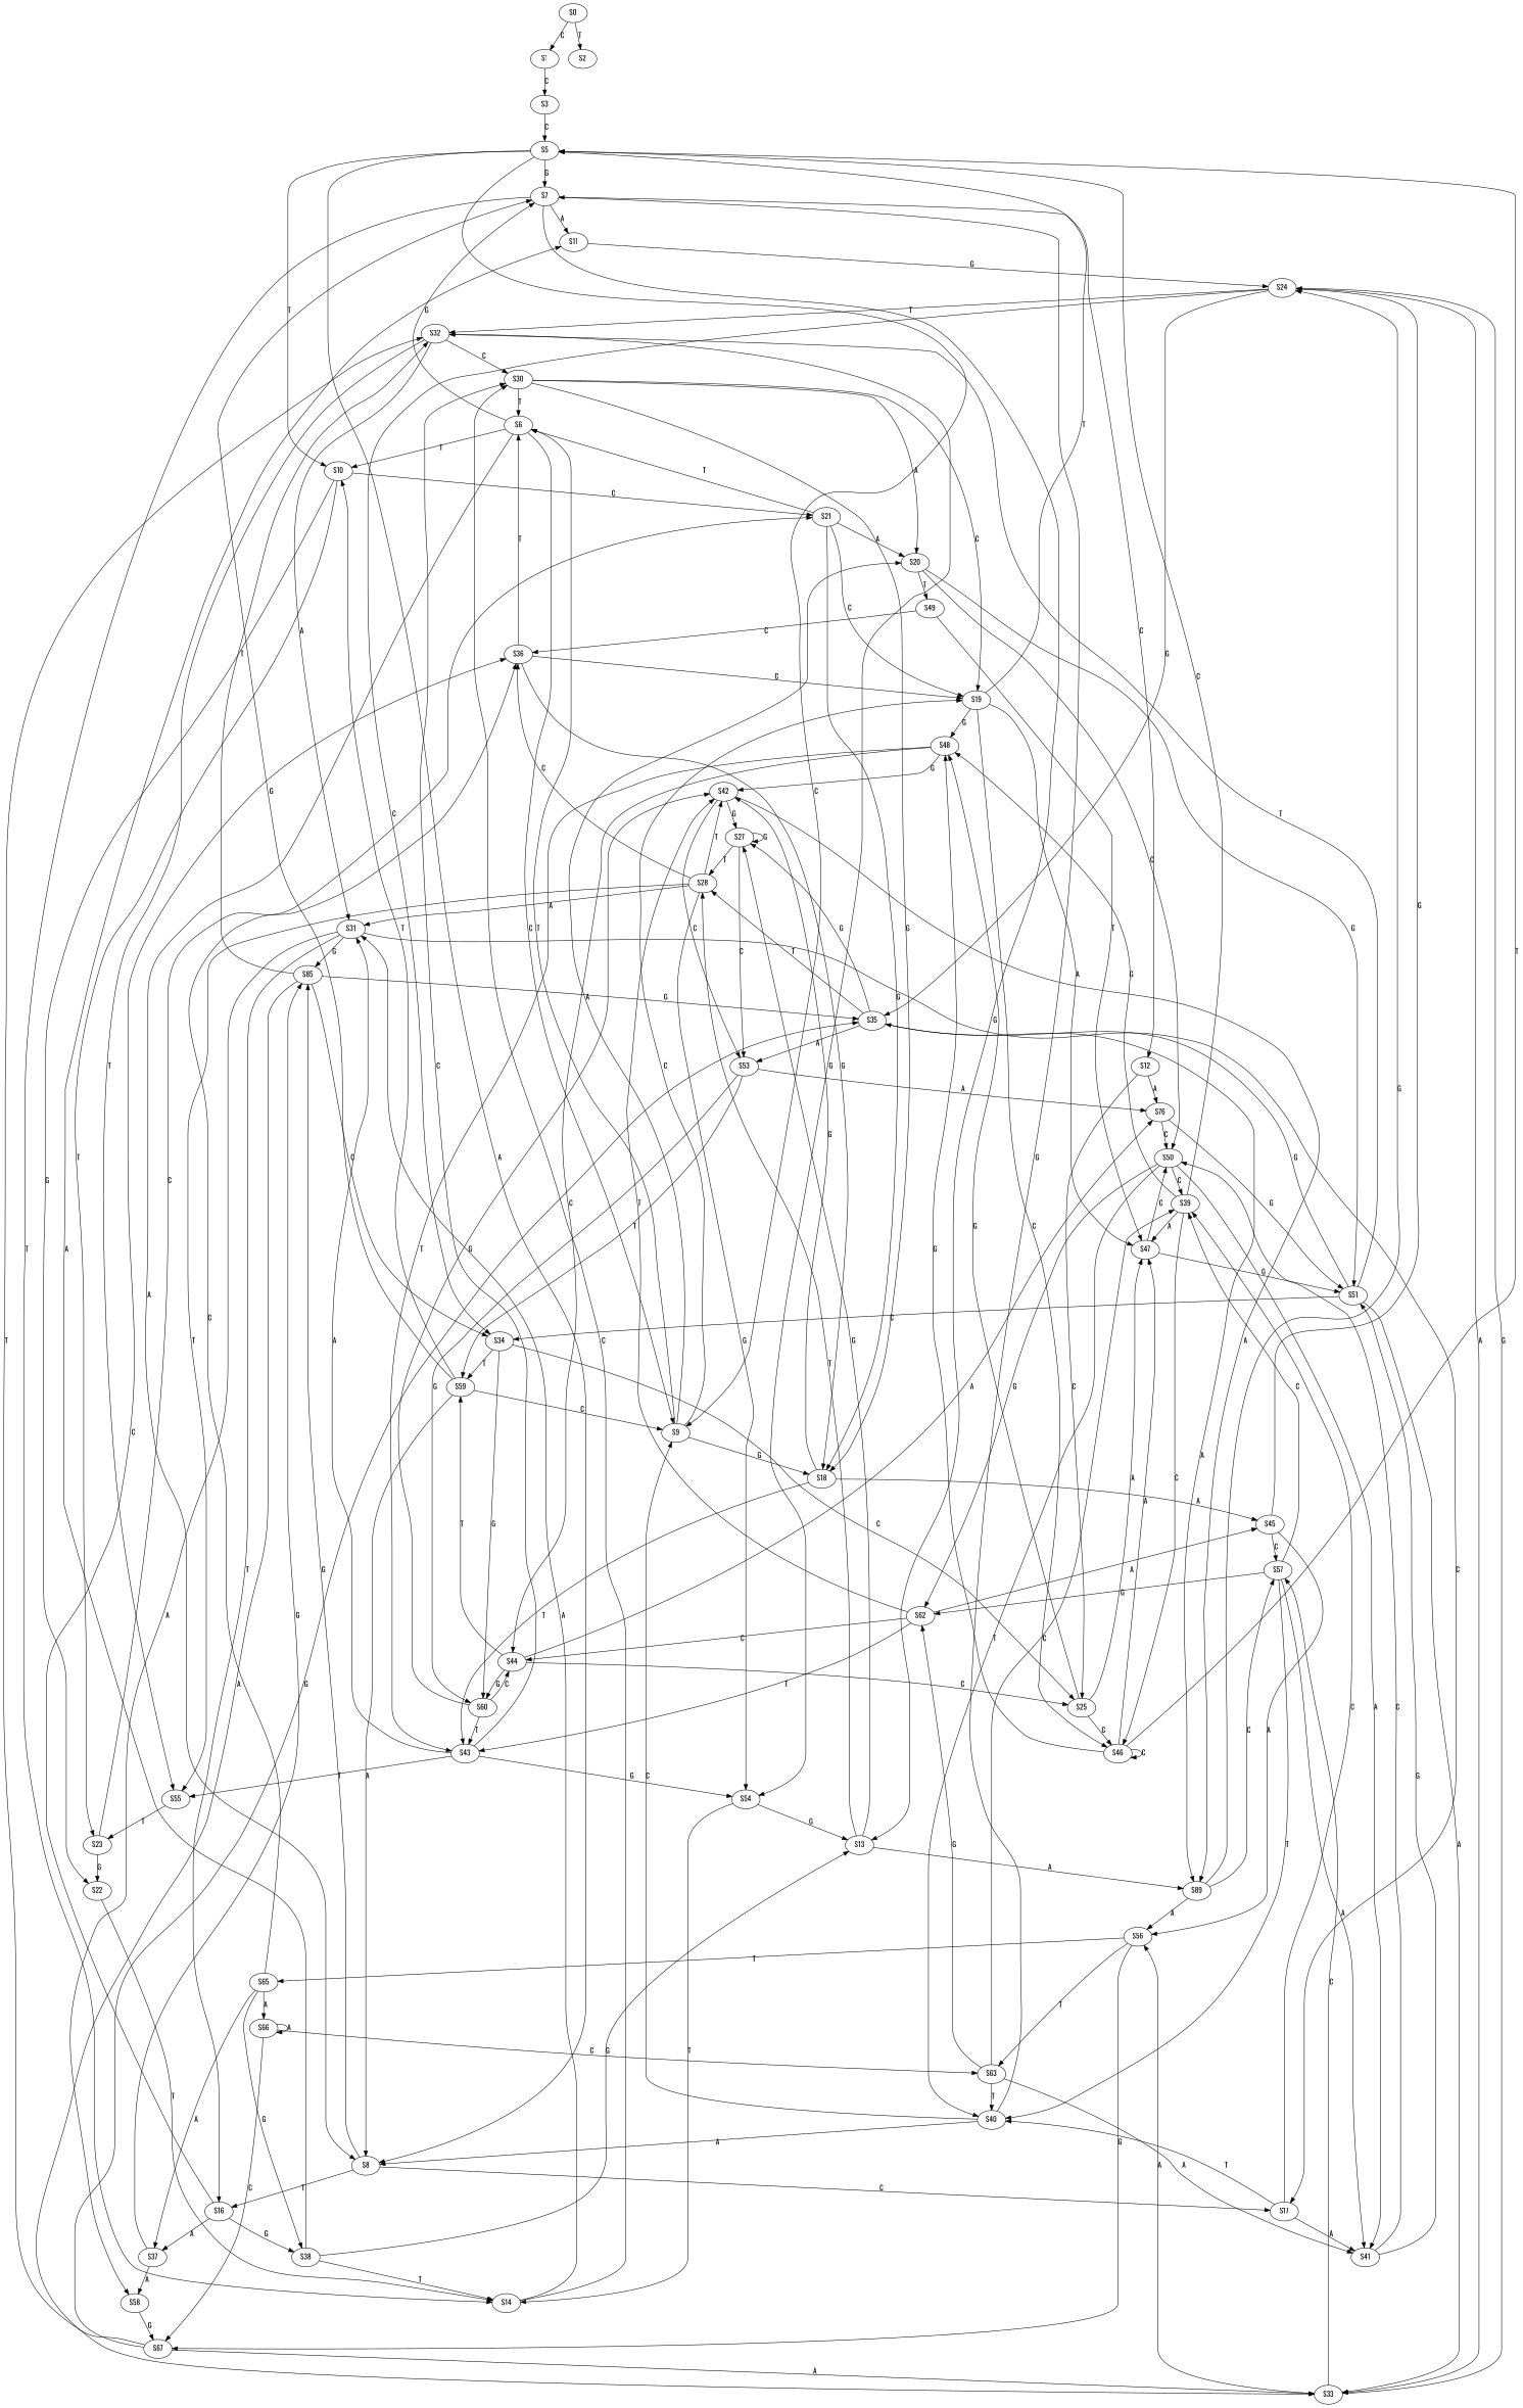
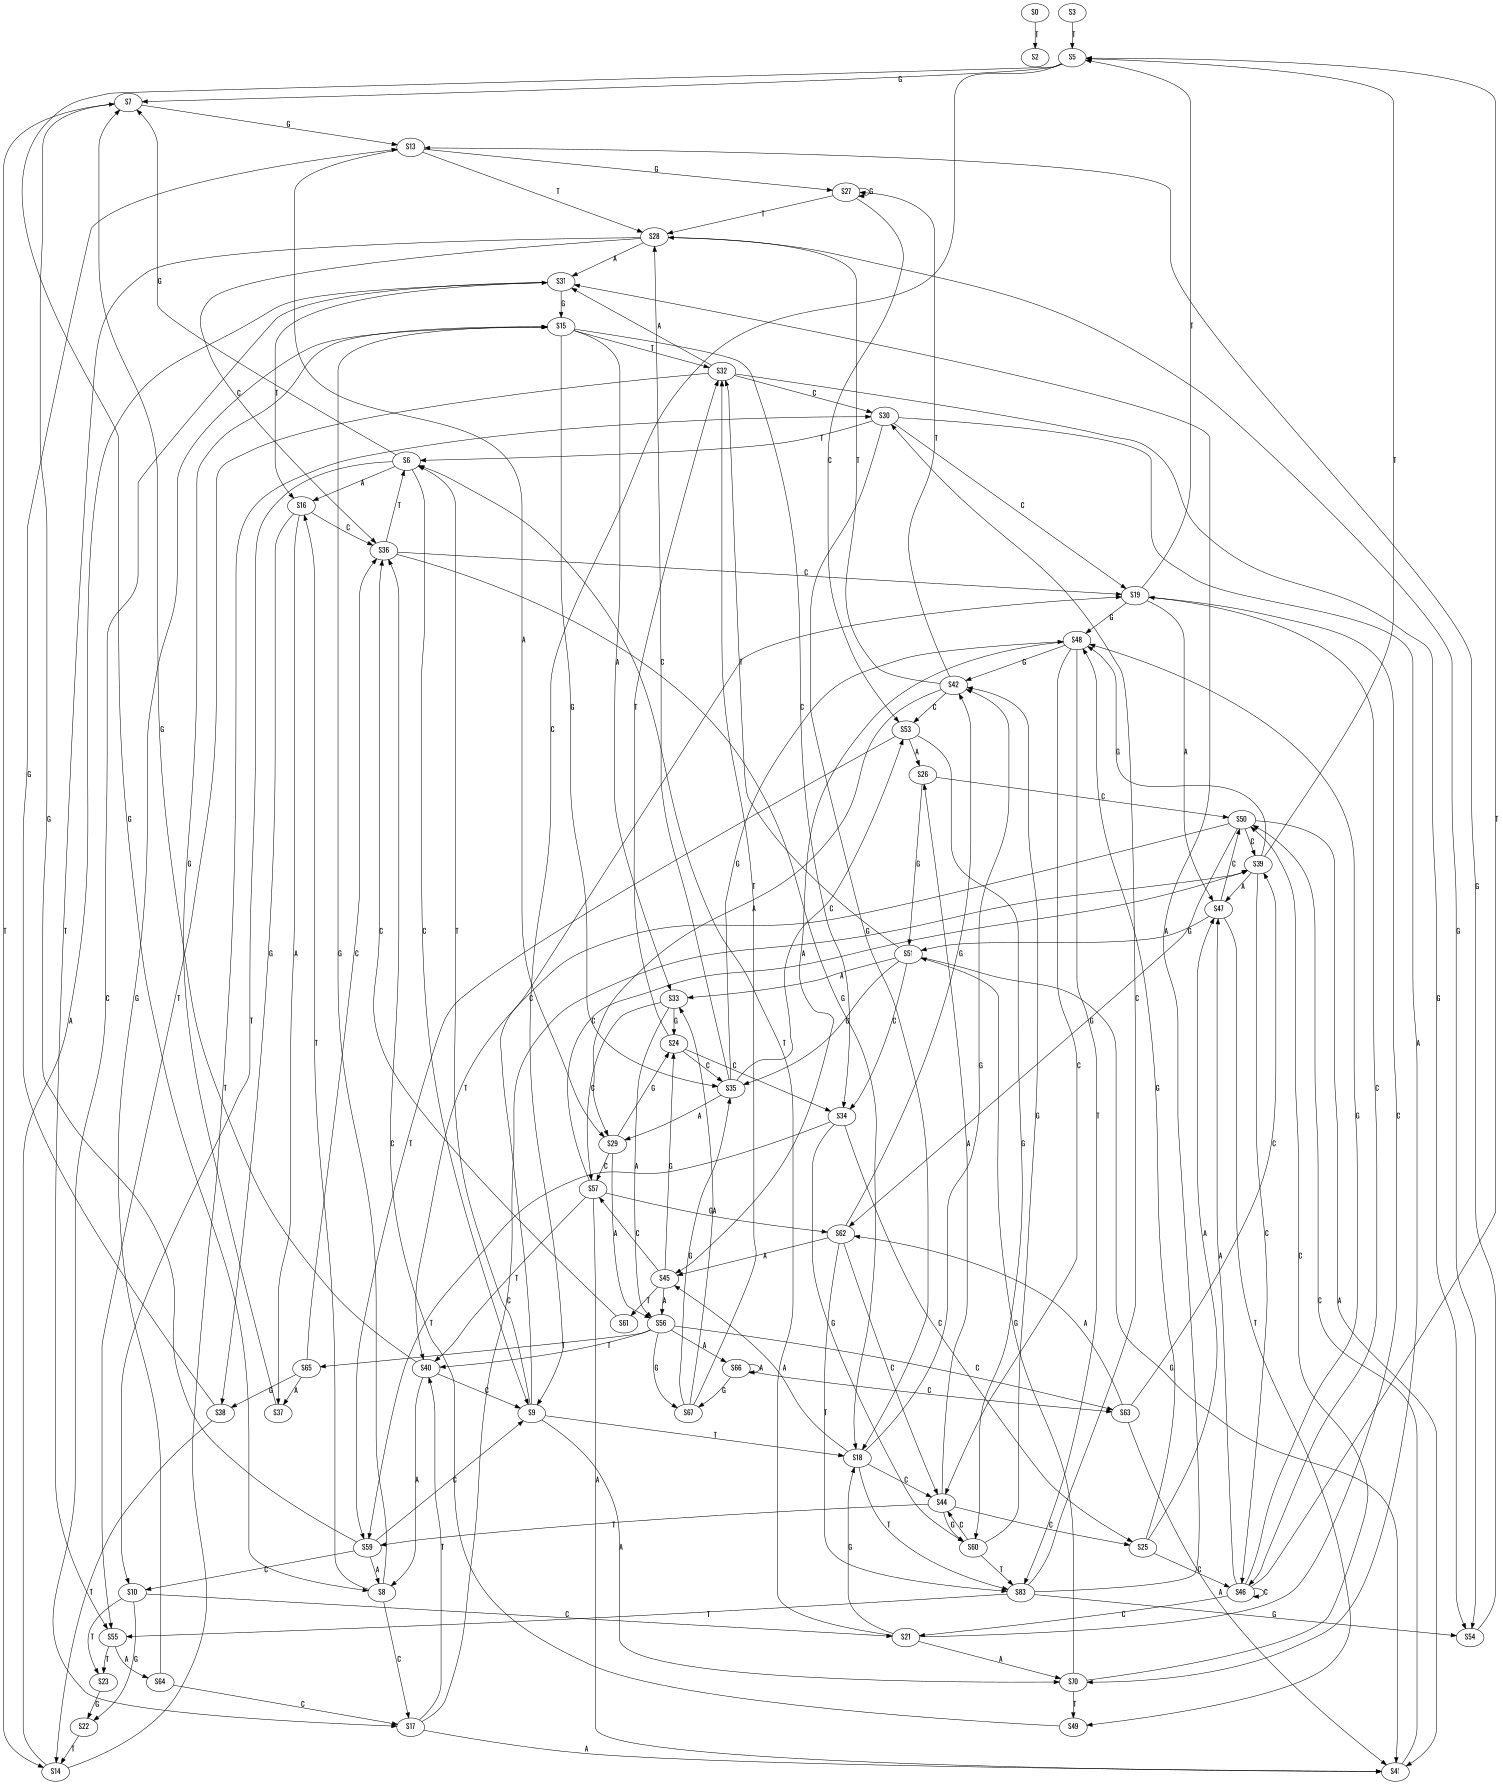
  strict digraph {
    fontname=Oswald
    node [fontname=Oswald]
    edge [fontname=Oswald]
    S0
-   S1
    S2
    S3
    S5
    S7
    S8
    S9
    S10
    S6
-   S11
-   S12
    S13
    S14
-   S15 [label=S85]
+   S15
    S16
    S17
    S18
    S19
-   S20
+   S20 [label=S70]
    S21
    S22
    S23
    S24
    S25
-   S26 [label=S76]
+   S26
    S27
    S28
-   S29 [label=S89]
+   S29
    S30
    S31
    S32
    S33
    S34
    S35
    S36
    S37
    S38
    S39
    S40
    S41
    S42
-   S43
+   S43 [label=S83]
    S44
    S45
    S46
    S47
    S48
    S49
    S50
    S51
    S53
    S54
    S55
    S56
    S57
-   S58
    S59
    S60
+   S61
    S62
+   S64
    S63
    S65
    S66
    S67
-   S0 -> S1 [label=C]
    S0 -> S2 [label=T]
-   S1 -> S3 [label=C]
-   S3 -> S5 [label=C]
+   S3 -> S5 [label=T]
    S5 -> S7 [label=G]
-   S5 -> S8 [label=A]
+   S5 -> S8 [label=G]
    S5 -> S9 [label=C]
-   S5 -> S10 [label=T]
-   S7 -> S11 [label=A]
-   S7 -> S12 [label=C]
    S7 -> S13 [label=G]
    S7 -> S14 [label=T]
    S8 -> S15 [label=G]
    S8 -> S16 [label=T]
    S8 -> S17 [label=C]
    S9 -> S6 [label=T]
-   S9 -> S18 [label=G]
+   S9 -> S18 [label=T]
    S9 -> S19 [label=C]
    S9 -> S20 [label=A]
    S10 -> S21 [label=C]
    S10 -> S22 [label=G]
    S10 -> S23 [label=T]
    S6 -> S7 [label=G]
-   S6 -> S8 [label=A]
+   S6 -> S16 [label=A]
    S6 -> S9 [label=C]
    S6 -> S10 [label=T]
-   S11 -> S24 [label=G]
-   S12 -> S25 [label=C]
-   S12 -> S26 [label=A]
    S13 -> S27 [label=G]
    S13 -> S28 [label=T]
    S13 -> S29 [label=A]
-   S14 -> S30 [label=C]
+   S14 -> S30 [label=T]
    S14 -> S31 [label=A]
    S15 -> S32 [label=T]
    S15 -> S33 [label=A]
    S15 -> S34 [label=C]
    S15 -> S35 [label=G]
    S16 -> S36 [label=C]
    S16 -> S37 [label=A]
    S16 -> S38 [label=G]
    S17 -> S39 [label=C]
    S17 -> S40 [label=T]
    S17 -> S41 [label=A]
    S18 -> S42 [label=G]
    S18 -> S43 [label=T]
+   S18 -> S44 [label=C]
    S18 -> S45 [label=A]
    S19 -> S5 [label=T]
    S19 -> S46 [label=C]
    S19 -> S47 [label=A]
    S19 -> S48 [label=G]
    S20 -> S49 [label=T]
    S20 -> S50 [label=C]
    S20 -> S51 [label=G]
    S21 -> S6 [label=T]
    S21 -> S18 [label=G]
    S21 -> S19 [label=C]
    S21 -> S20 [label=A]
    S22 -> S14 [label=T]
-   S23 -> S21 [label=C]
+   S46 -> S21 [label=C]
    S23 -> S22 [label=G]
    S24 -> S32 [label=T]
-   S24 -> S33 [label=A]
    S24 -> S34 [label=C]
-   S24 -> S35 [label=G]
+   S24 -> S35 [label=C]
    S25 -> S46 [label=C]
    S25 -> S47 [label=A]
    S25 -> S48 [label=G]
    S26 -> S50 [label=C]
    S26 -> S51 [label=G]
    S27 -> S27 [label=G]
    S27 -> S28 [label=T]
    S27 -> S53 [label=C]
    S28 -> S31 [label=A]
    S28 -> S36 [label=C]
    S28 -> S54 [label=G]
    S28 -> S55 [label=T]
    S29 -> S24 [label=G]
    S29 -> S56 [label=A]
    S29 -> S57 [label=C]
    S30 -> S6 [label=T]
    S30 -> S18 [label=G]
    S30 -> S19 [label=C]
    S30 -> S20 [label=A]
    S31 -> S15 [label=G]
    S31 -> S16 [label=T]
    S31 -> S17 [label=C]
-   S31 -> S58 [label=A]
    S32 -> S30 [label=C]
    S32 -> S31 [label=A]
    S32 -> S54 [label=G]
    S32 -> S55 [label=T]
    S33 -> S24 [label=G]
    S33 -> S56 [label=A]
    S33 -> S57 [label=C]
    S34 -> S25 [label=C]
    S34 -> S59 [label=T]
    S34 -> S60 [label=G]
-   S35 -> S27 [label=G]
-   S35 -> S28 [label=T]
+   S35 -> S48 [label=G]
+   S35 -> S28 [label=C]
    S35 -> S29 [label=A]
-   S35 -> S53 [label=A]
+   S35 -> S53 [label=C]
    S36 -> S6 [label=T]
    S36 -> S18 [label=G]
    S36 -> S19 [label=C]
    S37 -> S15 [label=G]
-   S37 -> S58 [label=A]
-   S38 -> S11 [label=A]
    S38 -> S13 [label=G]
    S38 -> S14 [label=T]
-   S39 -> S5 [label=C]
+   S39 -> S5 [label=T]
    S39 -> S46 [label=C]
    S39 -> S47 [label=A]
    S39 -> S48 [label=G]
    S40 -> S7 [label=G]
    S40 -> S8 [label=A]
    S40 -> S9 [label=C]
    S41 -> S50 [label=C]
-   S41 -> S51 [label=G]
-   S42 -> S27 [label=G]
-   S28 -> S42 [label=T]
+   S51 -> S41 [label=G]
+   S42 -> S27 [label=T]
+   S42 -> S28 [label=T]
    S42 -> S29 [label=A]
    S42 -> S53 [label=C]
    S43 -> S30 [label=C]
    S43 -> S31 [label=A]
    S43 -> S54 [label=G]
    S43 -> S55 [label=T]
    S44 -> S25 [label=C]
    S44 -> S26 [label=A]
    S44 -> S59 [label=T]
    S44 -> S60 [label=G]
    S45 -> S24 [label=G]
    S45 -> S56 [label=A]
    S45 -> S57 [label=C]
+   S45 -> S61 [label=T]
    S46 -> S5 [label=T]
    S46 -> S46 [label=C]
    S46 -> S47 [label=A]
    S46 -> S48 [label=G]
-   S49 -> S47 [label=T]
+   S47 -> S49 [label=T]
    S47 -> S50 [label=C]
    S47 -> S51 [label=G]
    S48 -> S42 [label=G]
    S48 -> S43 [label=T]
    S48 -> S44 [label=C]
+   S48 -> S45 [label=A]
    S49 -> S36 [label=C]
    S50 -> S39 [label=C]
    S50 -> S40 [label=T]
    S50 -> S41 [label=A]
    S50 -> S62 [label=G]
    S51 -> S32 [label=T]
    S51 -> S33 [label=A]
    S51 -> S34 [label=C]
    S51 -> S35 [label=G]
    S53 -> S26 [label=A]
    S53 -> S59 [label=T]
    S53 -> S60 [label=G]
    S54 -> S13 [label=G]
-   S54 -> S14 [label=T]
    S55 -> S23 [label=T]
-   S56 -> S63 [label=T]
+   S55 -> S64 [label=A]
+   S56 -> S63 [label=C]
    S56 -> S65 [label=T]
-   S65 -> S66 [label=A]
+   S56 -> S66 [label=A]
    S56 -> S67 [label=G]
    S57 -> S39 [label=C]
    S57 -> S40 [label=T]
    S57 -> S41 [label=A]
    S57 -> S62 [label=G]
-   S58 -> S67 [label=G]
    S59 -> S7 [label=G]
    S59 -> S8 [label=A]
    S59 -> S9 [label=C]
-   S59 -> S10 [label=T]
+   S59 -> S10 [label=C]
    S60 -> S42 [label=G]
    S60 -> S43 [label=T]
    S60 -> S44 [label=C]
-   S62 -> S42 [label=T]
+   S61 -> S36 [label=C]
+   S62 -> S42 [label=G]
    S62 -> S43 [label=T]
    S62 -> S44 [label=C]
    S62 -> S45 [label=A]
+   S64 -> S15 [label=G]
+   S64 -> S17 [label=C]
    S63 -> S39 [label=C]
-   S63 -> S40 [label=T]
+   S56 -> S40 [label=T]
    S63 -> S41 [label=A]
-   S63 -> S62 [label=G]
+   S63 -> S62 [label=A]
    S65 -> S36 [label=C]
    S65 -> S37 [label=A]
    S65 -> S38 [label=G]
    S66 -> S63 [label=C]
    S66 -> S66 [label=A]
-   S66 -> S67 [label=C]
+   S66 -> S67 [label=G]
    S67 -> S32 [label=T]
    S67 -> S33 [label=A]
    S67 -> S35 [label=G]
  }
